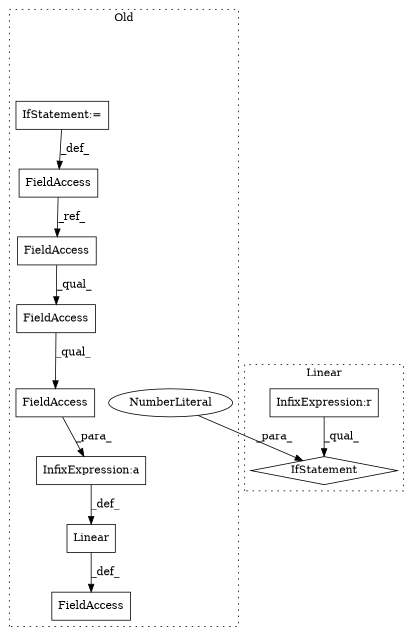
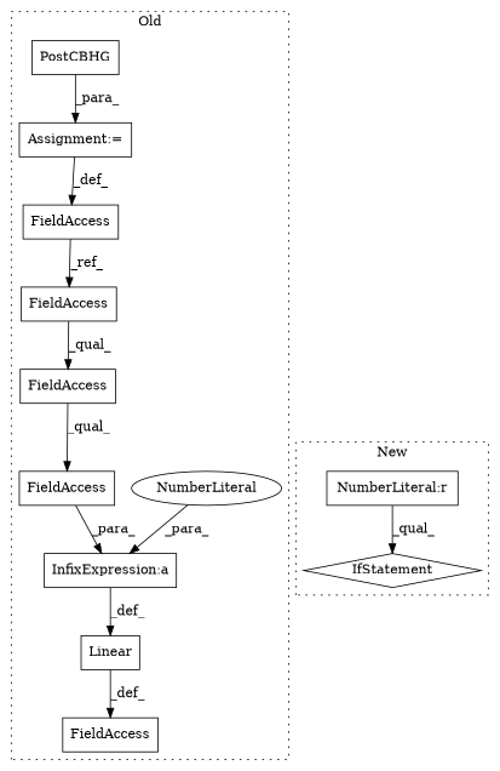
  digraph {
    node [a=22 l=3 s=1216 shape=box]
+   n1 [a=32 l="9,1" label=PostCBHG s="1166,1182"]
    n2 [l=30 label=FieldAccess]
    n3 [l=17 label=FieldAccess]
    n4 [l=16 label=FieldAccess s=1189]
    n5 [l=12 label=FieldAccess s=1153]
    n6 [a=27 label="InfixExpression:a" s=1246]
    n7 [a=34 l=1 label=NumberLiteral s=1249 shape=ellipse]
    n8 [a=32 l="7,1" label=Linear s="1209,1261"]
-   n9 [a=7 l=1 label="IfStatement:=" s=1165]
+   n9 [a=7 l=1 label="Assignment:=" s=1165]
    n10 [l=12 label=FieldAccess]
    n11 [a=25 label=IfStatement s=852 shape=diamond]
-   n12 [a=27 label="InfixExpression:r" s=847]
+   n12 [a=27 label="NumberLiteral:r" s=847]
    subgraph cluster_1 {
      label=Old
      style=dotted
+     n1
      n2
      n3
      n4
      n5
      n6
      n7
      n8
      n9
      n10
    }
    subgraph cluster_2 {
-     label=Linear
+     label=New
      style=dotted
      n11
      n12
    }
+   n1 -> n9 [label=_para_]
    n2 -> n6 [label=_para_]
    n3 -> n2 [label=_qual_]
    n5 -> n10 [label=_ref_]
    n6 -> n8 [label=_def_]
-   n7 -> n11 [label=_para_]
+   n7 -> n6 [label=_para_]
    n8 -> n4 [label=_def_]
    n9 -> n5 [label=_def_]
    n10 -> n3 [label=_qual_]
    n12 -> n11 [label=_qual_]
  }
